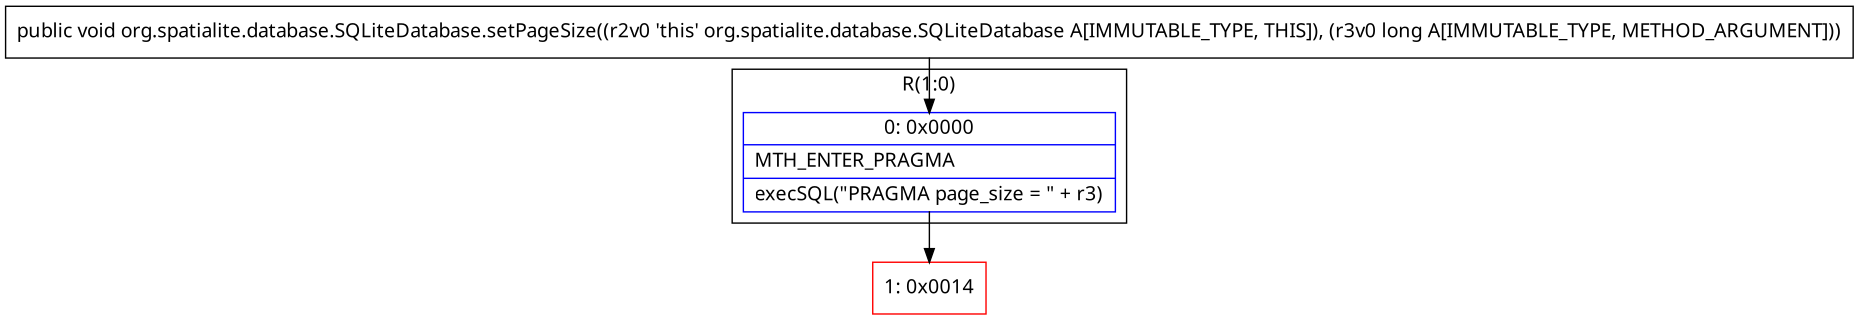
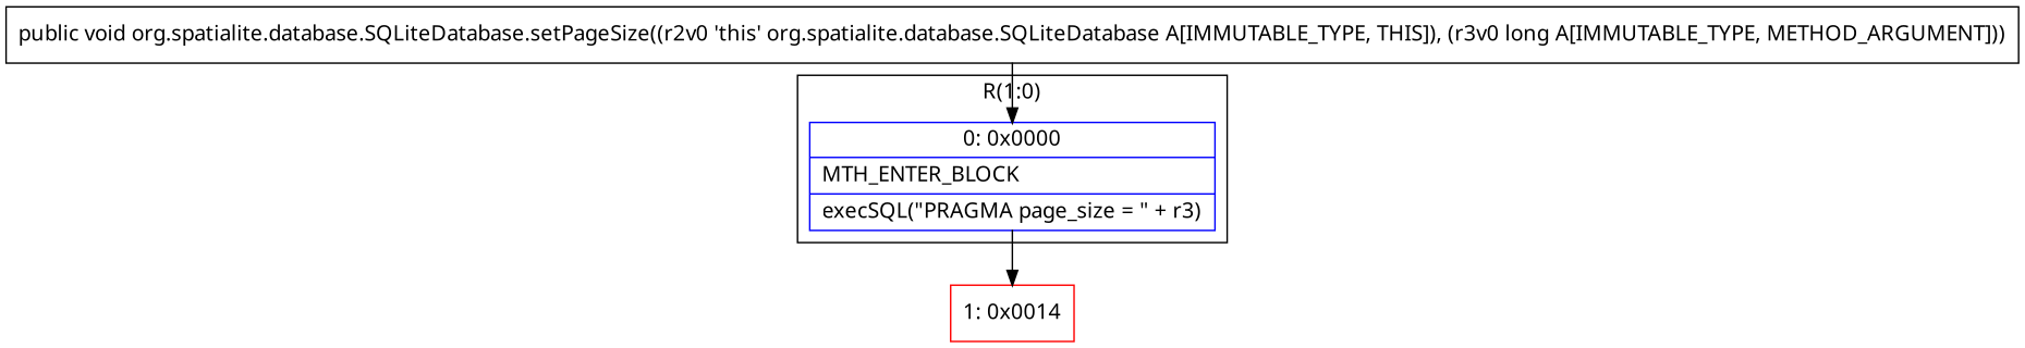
  digraph {
    fontname="Noto Sans"
    node [shape=record fontname="Noto Sans"]
    edge [fontname="Noto Sans"]
-   n1 [color=blue label="{0\:\ 0x0000|MTH_ENTER_PRAGMA\l|execSQL(\"PRAGMA page_size = \" + r3)\l}"]
+   n1 [color=blue label="{0\:\ 0x0000|MTH_ENTER_BLOCK\l|execSQL(\"PRAGMA page_size = \" + r3)\l}"]
    n2 [color=red label="{1\:\ 0x0014}"]
    n3 [label="{public void org.spatialite.database.SQLiteDatabase.setPageSize((r2v0 'this' org.spatialite.database.SQLiteDatabase A[IMMUTABLE_TYPE, THIS]), (r3v0 long A[IMMUTABLE_TYPE, METHOD_ARGUMENT])) }"]
    subgraph cluster_1 {
      label="R(1:0)"
      n1
    }
    n1 -> n2
    n3 -> n1
  }
